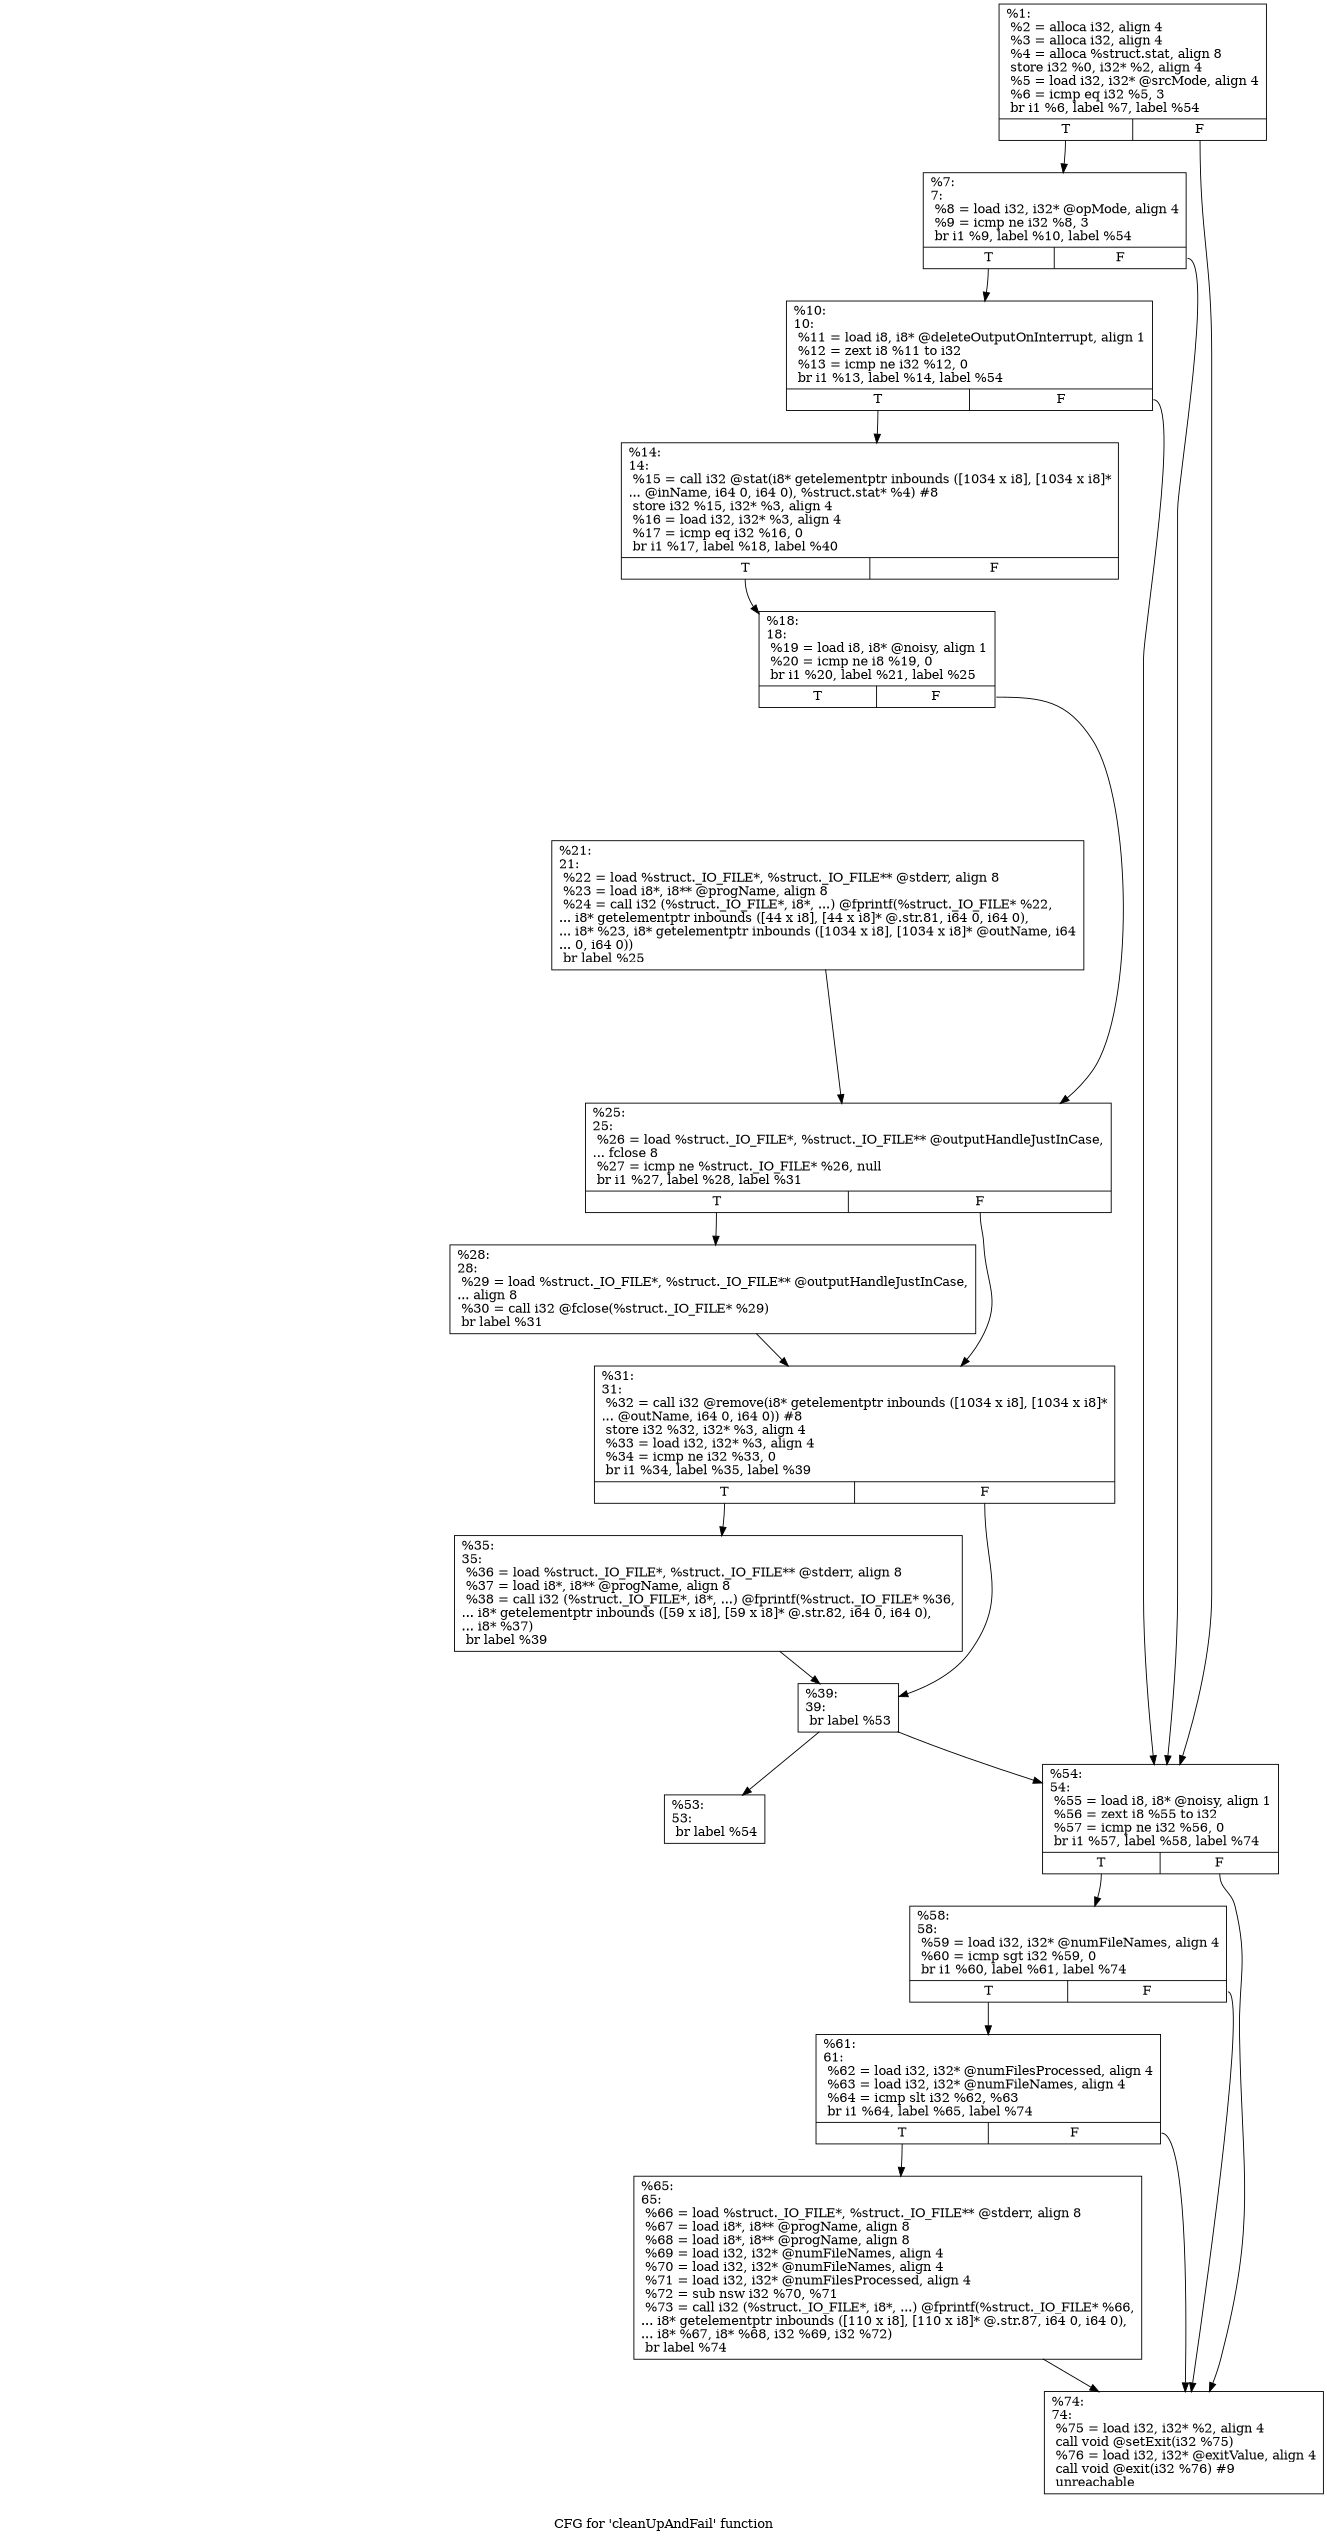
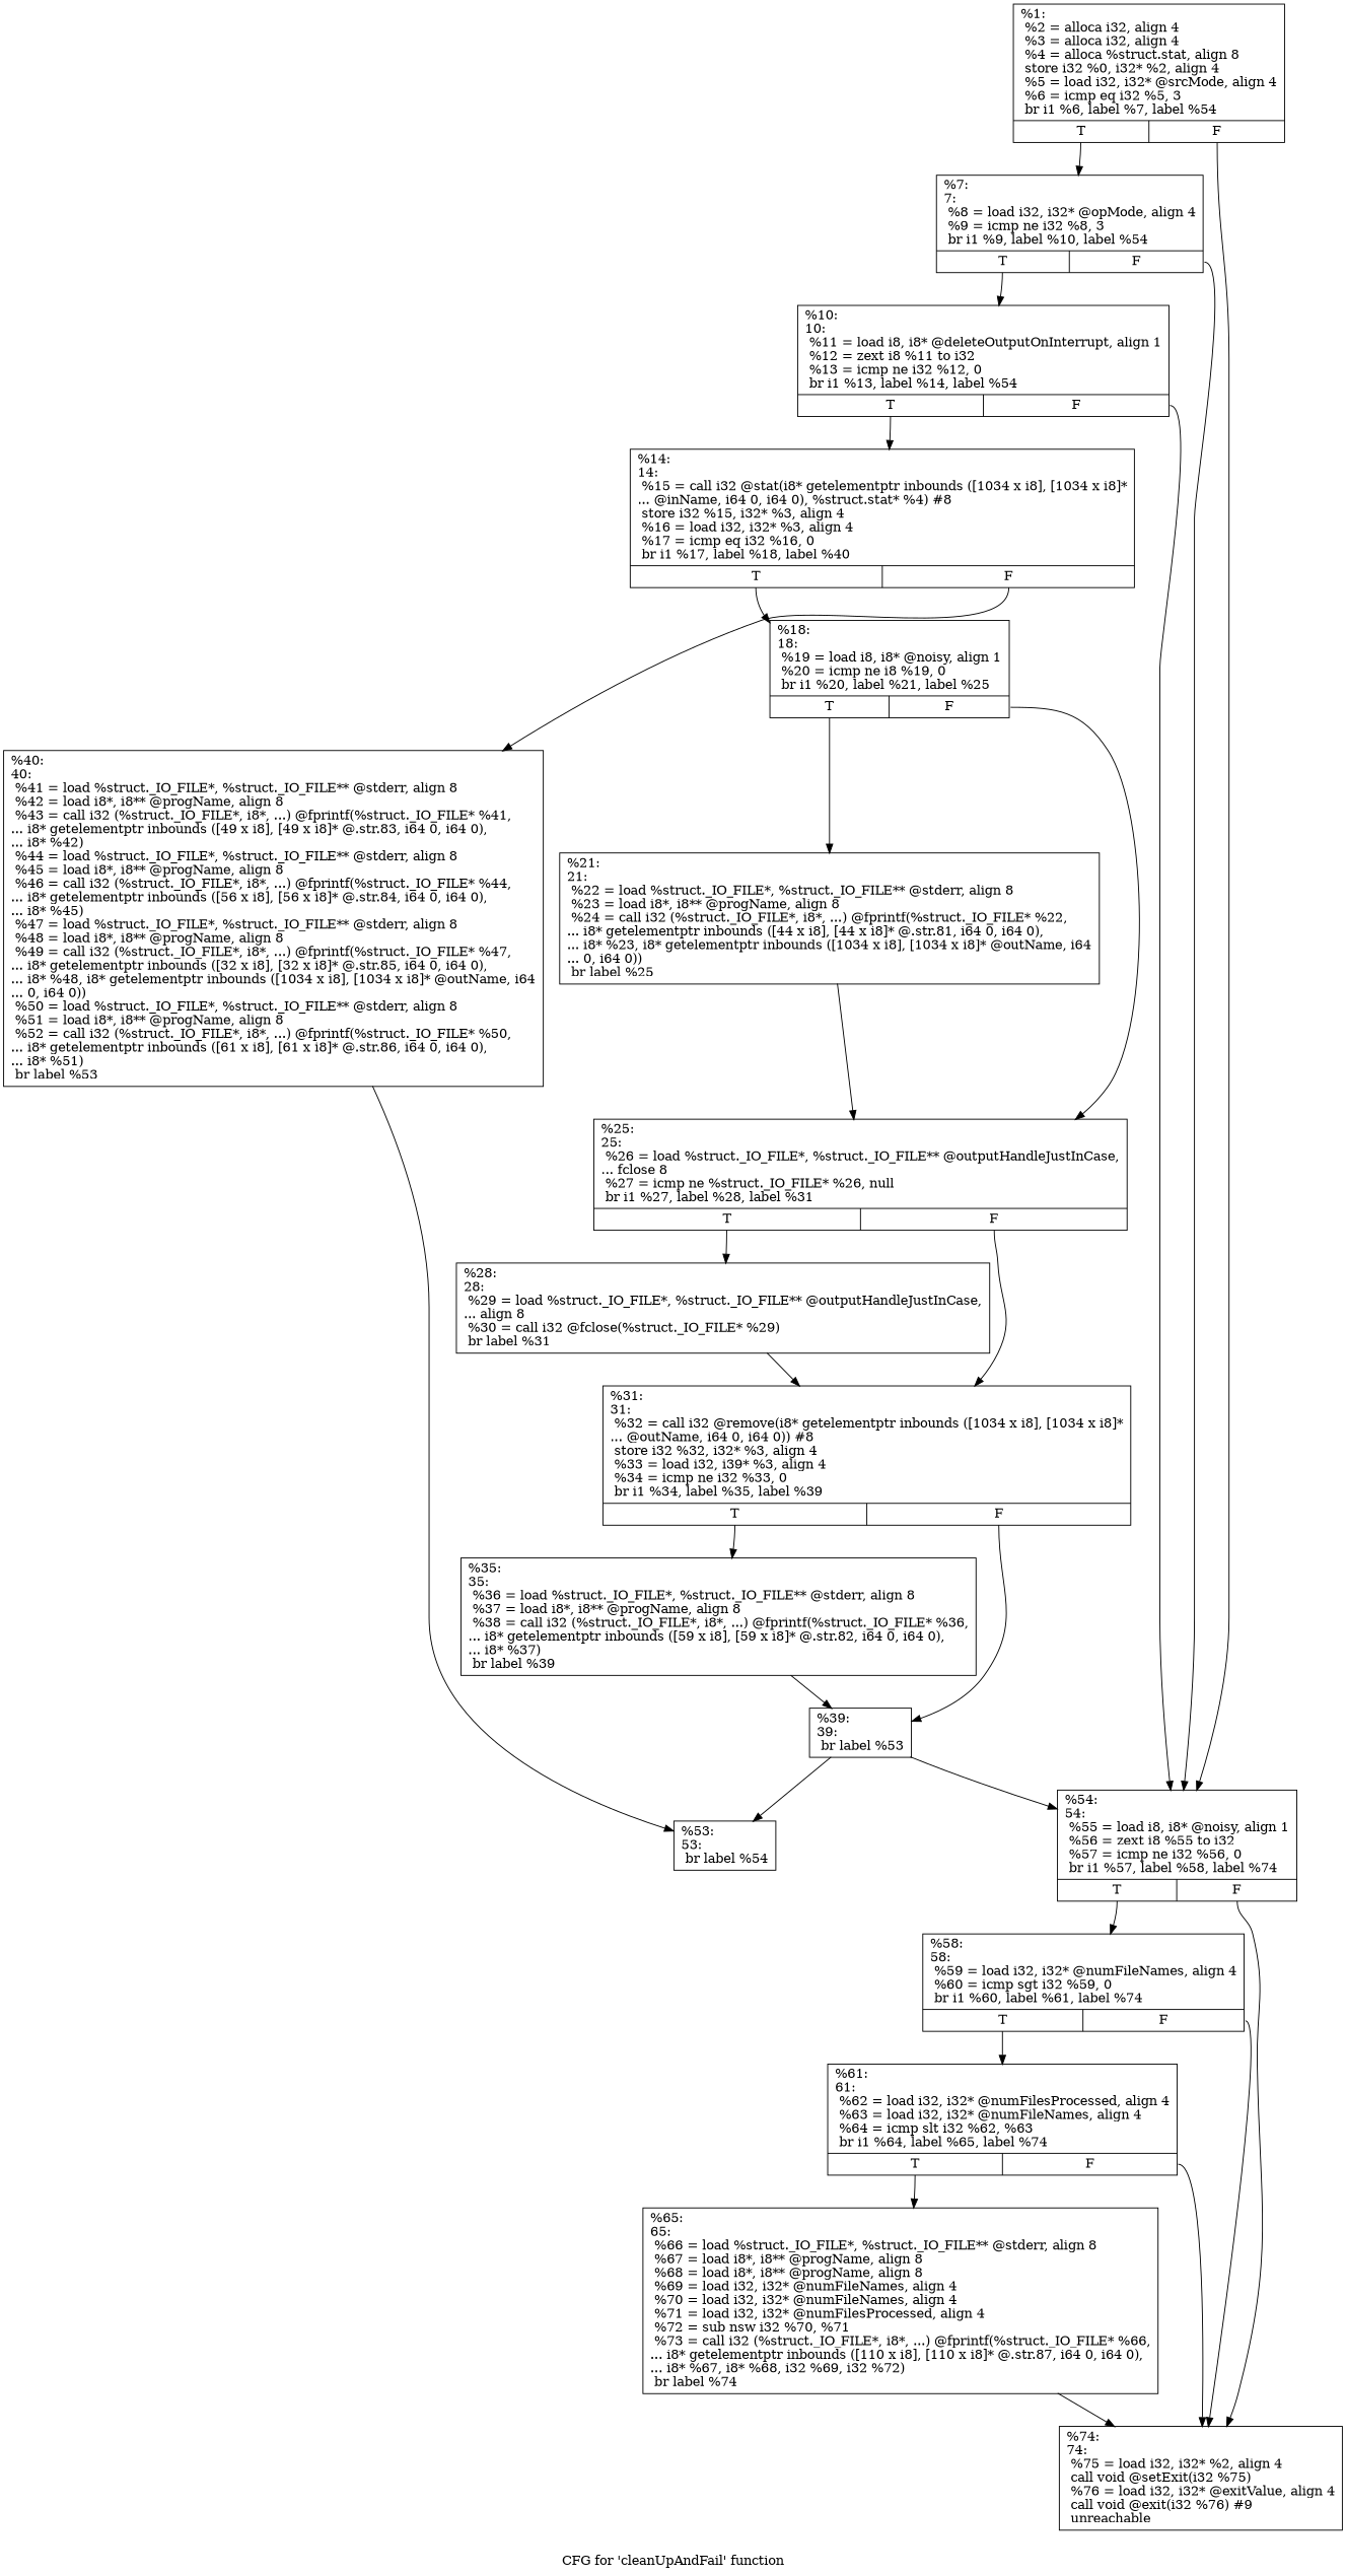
  digraph {
    label="CFG for 'cleanUpAndFail' function"
    node [shape=record]
    edge [tailport=s0]
    n1 [label="{%1:\l  %2 = alloca i32, align 4\l  %3 = alloca i32, align 4\l  %4 = alloca %struct.stat, align 8\l  store i32 %0, i32* %2, align 4\l  %5 = load i32, i32* @srcMode, align 4\l  %6 = icmp eq i32 %5, 3\l  br i1 %6, label %7, label %54\l|{<s0>T|<s1>F}}"]
    n2 [label="{%7:\l7:                                                \l  %8 = load i32, i32* @opMode, align 4\l  %9 = icmp ne i32 %8, 3\l  br i1 %9, label %10, label %54\l|{<s0>T|<s1>F}}"]
    n3 [label="{%54:\l54:                                               \l  %55 = load i8, i8* @noisy, align 1\l  %56 = zext i8 %55 to i32\l  %57 = icmp ne i32 %56, 0\l  br i1 %57, label %58, label %74\l|{<s0>T|<s1>F}}"]
    n4 [label="{%10:\l10:                                               \l  %11 = load i8, i8* @deleteOutputOnInterrupt, align 1\l  %12 = zext i8 %11 to i32\l  %13 = icmp ne i32 %12, 0\l  br i1 %13, label %14, label %54\l|{<s0>T|<s1>F}}"]
    n5 [label="{%58:\l58:                                               \l  %59 = load i32, i32* @numFileNames, align 4\l  %60 = icmp sgt i32 %59, 0\l  br i1 %60, label %61, label %74\l|{<s0>T|<s1>F}}"]
    n6 [label="{%74:\l74:                                               \l  %75 = load i32, i32* %2, align 4\l  call void @setExit(i32 %75)\l  %76 = load i32, i32* @exitValue, align 4\l  call void @exit(i32 %76) #9\l  unreachable\l}"]
    n7 [label="{%14:\l14:                                               \l  %15 = call i32 @stat(i8* getelementptr inbounds ([1034 x i8], [1034 x i8]*\l... @inName, i64 0, i64 0), %struct.stat* %4) #8\l  store i32 %15, i32* %3, align 4\l  %16 = load i32, i32* %3, align 4\l  %17 = icmp eq i32 %16, 0\l  br i1 %17, label %18, label %40\l|{<s0>T|<s1>F}}"]
    n8 [label="{%61:\l61:                                               \l  %62 = load i32, i32* @numFilesProcessed, align 4\l  %63 = load i32, i32* @numFileNames, align 4\l  %64 = icmp slt i32 %62, %63\l  br i1 %64, label %65, label %74\l|{<s0>T|<s1>F}}"]
    n9 [label="{%18:\l18:                                               \l  %19 = load i8, i8* @noisy, align 1\l  %20 = icmp ne i8 %19, 0\l  br i1 %20, label %21, label %25\l|{<s0>T|<s1>F}}"]
+   n10 [label="{%40:\l40:                                               \l  %41 = load %struct._IO_FILE*, %struct._IO_FILE** @stderr, align 8\l  %42 = load i8*, i8** @progName, align 8\l  %43 = call i32 (%struct._IO_FILE*, i8*, ...) @fprintf(%struct._IO_FILE* %41,\l... i8* getelementptr inbounds ([49 x i8], [49 x i8]* @.str.83, i64 0, i64 0),\l... i8* %42)\l  %44 = load %struct._IO_FILE*, %struct._IO_FILE** @stderr, align 8\l  %45 = load i8*, i8** @progName, align 8\l  %46 = call i32 (%struct._IO_FILE*, i8*, ...) @fprintf(%struct._IO_FILE* %44,\l... i8* getelementptr inbounds ([56 x i8], [56 x i8]* @.str.84, i64 0, i64 0),\l... i8* %45)\l  %47 = load %struct._IO_FILE*, %struct._IO_FILE** @stderr, align 8\l  %48 = load i8*, i8** @progName, align 8\l  %49 = call i32 (%struct._IO_FILE*, i8*, ...) @fprintf(%struct._IO_FILE* %47,\l... i8* getelementptr inbounds ([32 x i8], [32 x i8]* @.str.85, i64 0, i64 0),\l... i8* %48, i8* getelementptr inbounds ([1034 x i8], [1034 x i8]* @outName, i64\l... 0, i64 0))\l  %50 = load %struct._IO_FILE*, %struct._IO_FILE** @stderr, align 8\l  %51 = load i8*, i8** @progName, align 8\l  %52 = call i32 (%struct._IO_FILE*, i8*, ...) @fprintf(%struct._IO_FILE* %50,\l... i8* getelementptr inbounds ([61 x i8], [61 x i8]* @.str.86, i64 0, i64 0),\l... i8* %51)\l  br label %53\l}"]
    n11 [label="{%21:\l21:                                               \l  %22 = load %struct._IO_FILE*, %struct._IO_FILE** @stderr, align 8\l  %23 = load i8*, i8** @progName, align 8\l  %24 = call i32 (%struct._IO_FILE*, i8*, ...) @fprintf(%struct._IO_FILE* %22,\l... i8* getelementptr inbounds ([44 x i8], [44 x i8]* @.str.81, i64 0, i64 0),\l... i8* %23, i8* getelementptr inbounds ([1034 x i8], [1034 x i8]* @outName, i64\l... 0, i64 0))\l  br label %25\l}"]
    n12 [label="{%25:\l25:                                               \l  %26 = load %struct._IO_FILE*, %struct._IO_FILE** @outputHandleJustInCase,\l... fclose 8\l  %27 = icmp ne %struct._IO_FILE* %26, null\l  br i1 %27, label %28, label %31\l|{<s0>T|<s1>F}}"]
    n13 [label="{%53:\l53:                                               \l  br label %54\l}"]
    n14 [label="{%28:\l28:                                               \l  %29 = load %struct._IO_FILE*, %struct._IO_FILE** @outputHandleJustInCase,\l... align 8\l  %30 = call i32 @fclose(%struct._IO_FILE* %29)\l  br label %31\l}"]
-   n15 [label="{%31:\l31:                                               \l  %32 = call i32 @remove(i8* getelementptr inbounds ([1034 x i8], [1034 x i8]*\l... @outName, i64 0, i64 0)) #8\l  store i32 %32, i32* %3, align 4\l  %33 = load i32, i32* %3, align 4\l  %34 = icmp ne i32 %33, 0\l  br i1 %34, label %35, label %39\l|{<s0>T|<s1>F}}"]
+   n15 [label="{%31:\l31:                                               \l  %32 = call i32 @remove(i8* getelementptr inbounds ([1034 x i8], [1034 x i8]*\l... @outName, i64 0, i64 0)) #8\l  store i32 %32, i32* %3, align 4\l  %33 = load i32, i39* %3, align 4\l  %34 = icmp ne i32 %33, 0\l  br i1 %34, label %35, label %39\l|{<s0>T|<s1>F}}"]
    n16 [label="{%35:\l35:                                               \l  %36 = load %struct._IO_FILE*, %struct._IO_FILE** @stderr, align 8\l  %37 = load i8*, i8** @progName, align 8\l  %38 = call i32 (%struct._IO_FILE*, i8*, ...) @fprintf(%struct._IO_FILE* %36,\l... i8* getelementptr inbounds ([59 x i8], [59 x i8]* @.str.82, i64 0, i64 0),\l... i8* %37)\l  br label %39\l}"]
    n17 [label="{%39:\l39:                                               \l  br label %53\l}"]
    n18 [label="{%65:\l65:                                               \l  %66 = load %struct._IO_FILE*, %struct._IO_FILE** @stderr, align 8\l  %67 = load i8*, i8** @progName, align 8\l  %68 = load i8*, i8** @progName, align 8\l  %69 = load i32, i32* @numFileNames, align 4\l  %70 = load i32, i32* @numFileNames, align 4\l  %71 = load i32, i32* @numFilesProcessed, align 4\l  %72 = sub nsw i32 %70, %71\l  %73 = call i32 (%struct._IO_FILE*, i8*, ...) @fprintf(%struct._IO_FILE* %66,\l... i8* getelementptr inbounds ([110 x i8], [110 x i8]* @.str.87, i64 0, i64 0),\l... i8* %67, i8* %68, i32 %69, i32 %72)\l  br label %74\l}"]
    n1 -> n2
    n1 -> n3 [tailport=s1]
    n2 -> n3 [tailport=s1]
    n2 -> n4
    n3 -> n5
    n3 -> n6 [tailport=s1]
    n4 -> n3 [tailport=s1]
    n4 -> n7
    n5 -> n6 [tailport=s1]
    n5 -> n8
    n7 -> n9
+   n7 -> n10 [tailport=s1]
    n8 -> n6 [tailport=s1]
    n8 -> n18
+   n9 -> n11
    n9 -> n12 [tailport=s1]
+   n10 -> n13
    n11 -> n12
    n12 -> n14
    n12 -> n15 [tailport=s1]
    n14 -> n15
    n15 -> n16
    n15 -> n17 [tailport=s1]
    n16 -> n17
    n17 -> n3
    n17 -> n13
    n18 -> n6
  }
